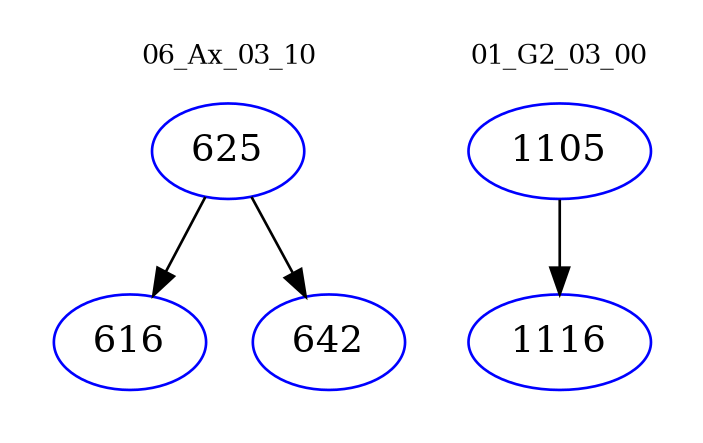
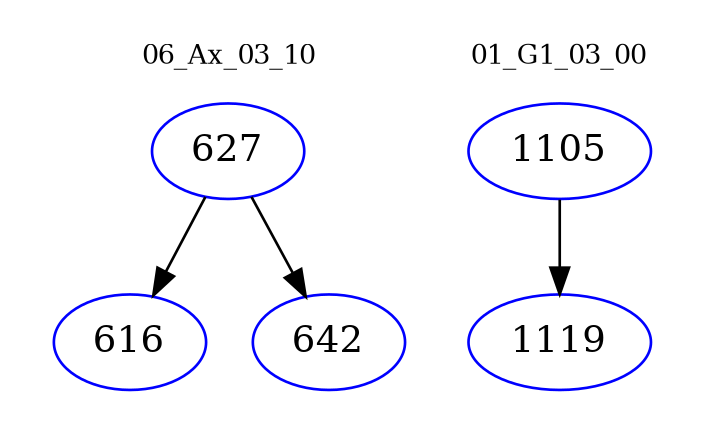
  digraph {
    node [color=blue]
    edge [color=black]
-   n1 [label=625]
+   n1 [label=627]
    n2 [label=616]
    n3 [label=642]
    n4 [label=1105]
-   n5 [label=1116]
+   n5 [label=1119]
    subgraph cluster_1 {
      color=white
      fontsize=10
      label="06_Ax_03_10"
      n1
      n2
      n3
    }
    subgraph cluster_2 {
      color=white
      fontsize=10
-     label="01_G2_03_00"
+     label="01_G1_03_00"
      n4
      n5
    }
    n1 -> n2
    n1 -> n3
    n4 -> n5
  }
